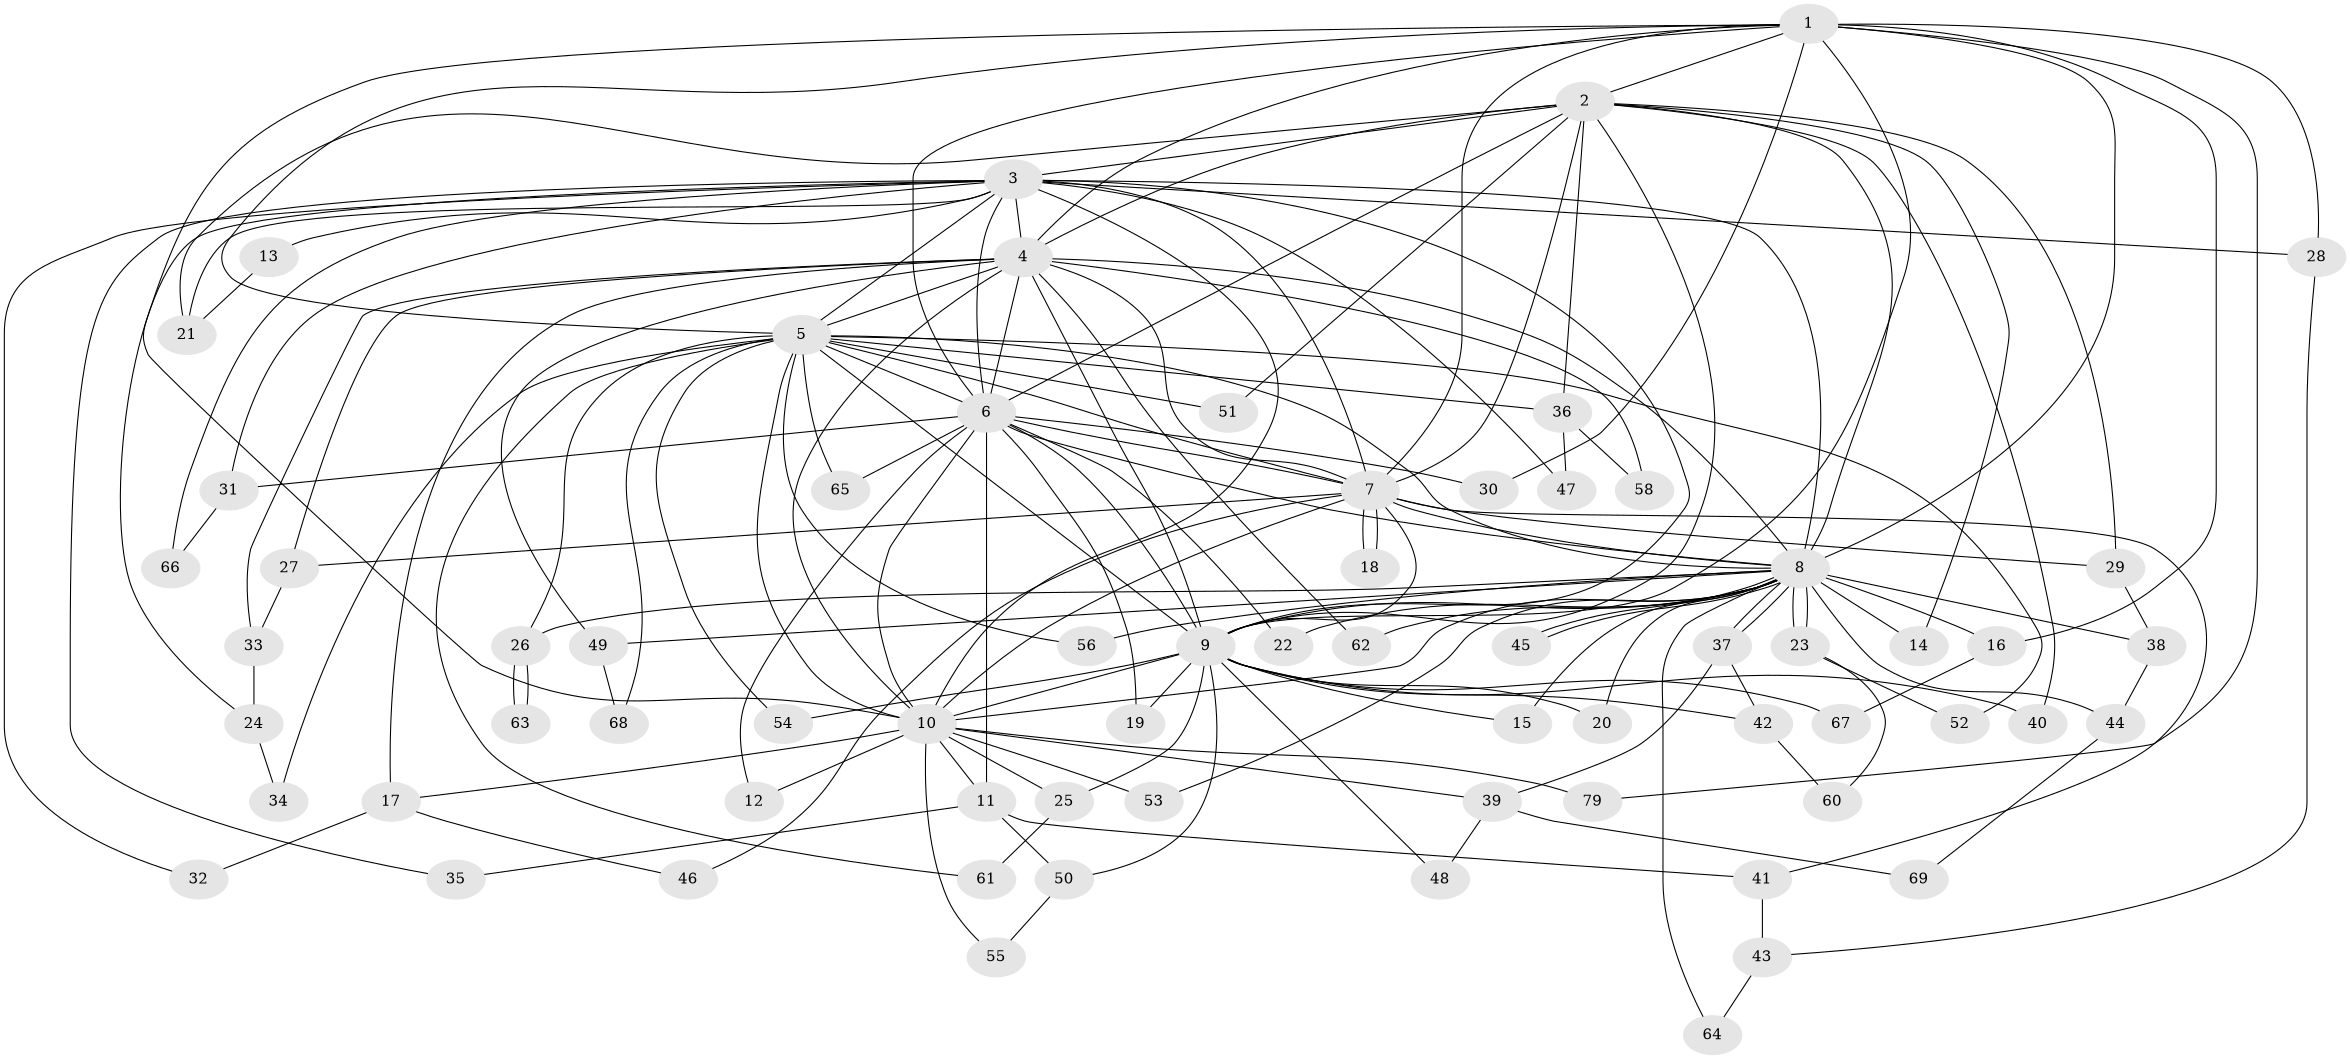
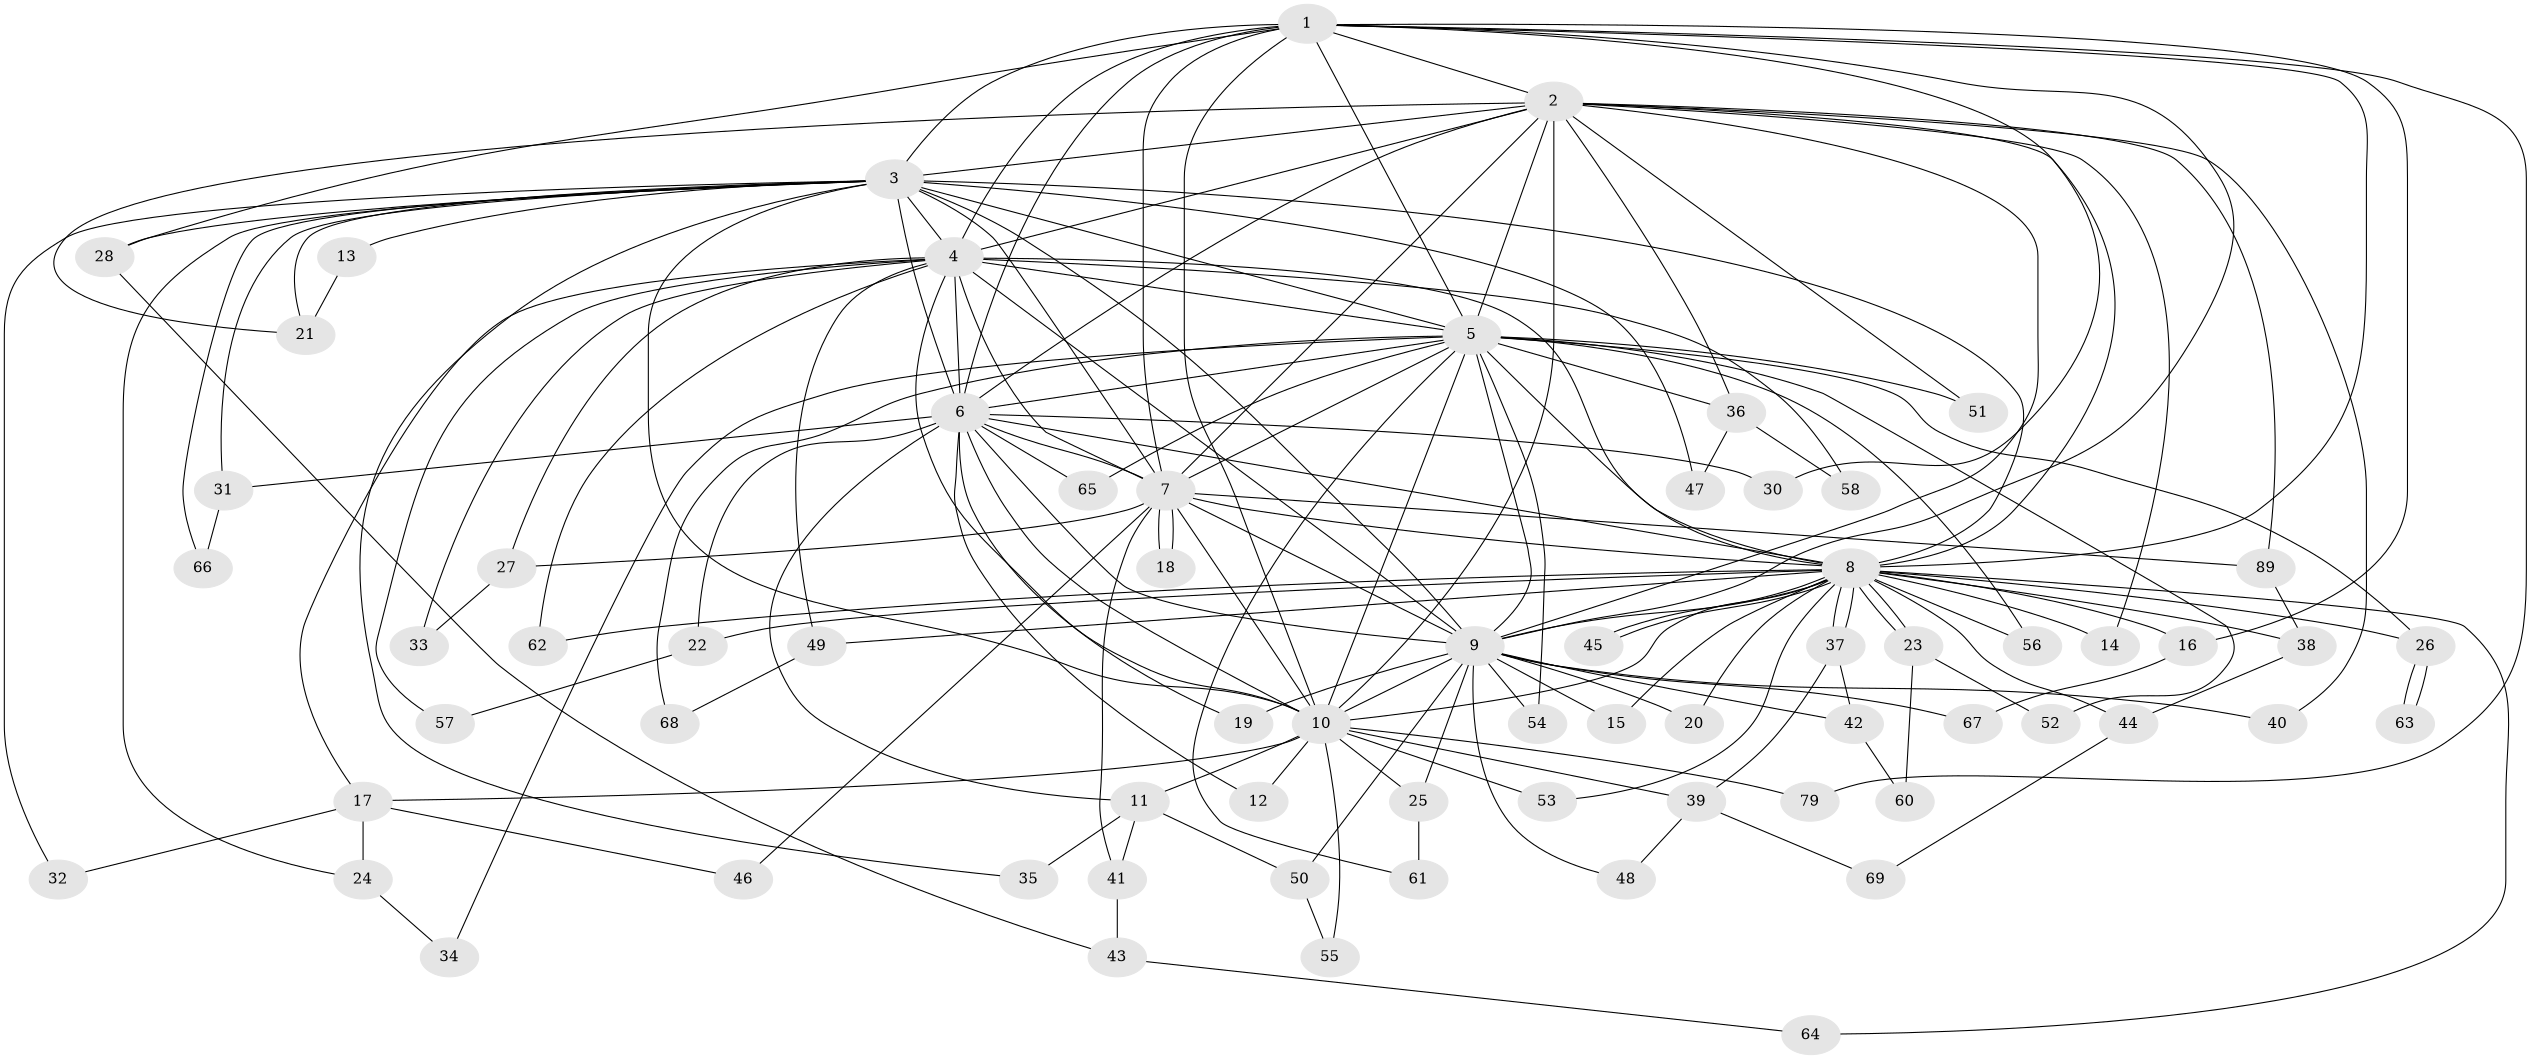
  graph {
    node [color=gray90 style=filled]
    1
    2
    3
    4
    5
    6
    7
    8
    9
    10
    16
    28
    30
    n14 [label=79]
    14
-   29
+   29 [label=89]
    36
    40
    51
    21
    13
    24
    31
    32
    35
    47
    66
    17
    27
    33
    49
+   57
    58
    62
    26
    34
    52
    54
    56
    61
    65
    68
    11
    12
    19
    22
    18
    41
    46
    15
    20
    23
    37
    38
    44
    45
    53
    64
    25
    42
    48
    50
    67
    39
    55
    43
    63
    60
    69
    1 -- 2
+   1 -- 3
    1 -- 4
    1 -- 5
    1 -- 6
    1 -- 7
    1 -- 8
    1 -- 9
    1 -- 10
    1 -- 16
    1 -- 28
    1 -- 30
    1 -- n14
    2 -- 3
    2 -- 4
+   2 -- 5
    2 -- 6
    2 -- 7
    2 -- 8
    2 -- 9
+   2 -- 10
    2 -- 14
    2 -- 29
    2 -- 36
    2 -- 40
    2 -- 51
    2 -- 21
    3 -- 4
    3 -- 5
    3 -- 6
    3 -- 7
    3 -- 8
    3 -- 9
    3 -- 10
    3 -- 28
    3 -- 21
    3 -- 13
    3 -- 24
    3 -- 31
    3 -- 32
    3 -- 35
    3 -- 47
    3 -- 66
    4 -- 5
    4 -- 6
    4 -- 7
    4 -- 8
    4 -- 9
    4 -- 10
    4 -- 17
    4 -- 27
    4 -- 33
    4 -- 49
+   4 -- 57
    4 -- 58
    4 -- 62
    5 -- 6
    5 -- 7
    5 -- 8
    5 -- 9
    5 -- 10
    5 -- 36
    5 -- 51
    5 -- 26
    5 -- 34
    5 -- 52
    5 -- 54
    5 -- 56
    5 -- 61
    5 -- 65
    5 -- 68
    6 -- 7
    6 -- 8
    6 -- 9
    6 -- 10
    6 -- 30
    6 -- 31
    6 -- 65
    6 -- 11
    6 -- 12
    6 -- 19
    6 -- 22
    7 -- 8
    7 -- 9
    7 -- 10
    7 -- 29
    7 -- 27
    7 -- 18
    7 -- 18
    7 -- 41
    7 -- 46
    8 -- 9
    8 -- 10
    8 -- 16
    8 -- 14
    8 -- 49
    8 -- 62
    8 -- 26
    8 -- 56
    8 -- 22
    8 -- 15
    8 -- 20
    8 -- 23
    8 -- 23
    8 -- 37
    8 -- 37
    8 -- 38
    8 -- 44
    8 -- 45
    8 -- 45
    8 -- 53
    8 -- 64
    9 -- 10
    9 -- 40
    9 -- 54
    9 -- 19
    9 -- 15
    9 -- 20
    9 -- 25
    9 -- 42
    9 -- 48
    9 -- 50
    9 -- 67
    10 -- n14
    10 -- 17
    10 -- 11
    10 -- 12
    10 -- 53
    10 -- 25
    10 -- 39
    10 -- 55
    16 -- 67
    28 -- 43
    29 -- 38
    36 -- 47
    36 -- 58
    13 -- 21
    24 -- 34
    31 -- 66
-   33 -- 24
+   17 -- 24
    17 -- 32
    17 -- 46
    27 -- 33
    49 -- 68
    26 -- 63
    26 -- 63
    11 -- 35
    11 -- 41
    11 -- 50
+   22 -- 57
    41 -- 43
    23 -- 52
    23 -- 60
    37 -- 42
    37 -- 39
    38 -- 44
    44 -- 69
    25 -- 61
    42 -- 60
    50 -- 55
    39 -- 48
    39 -- 69
    43 -- 64
  }
